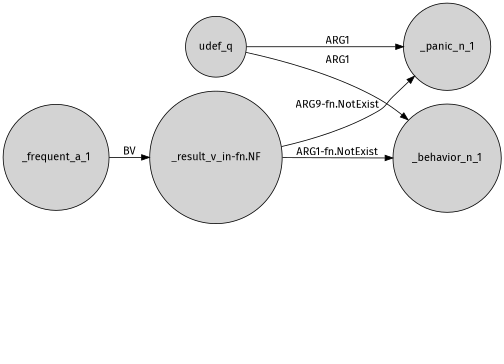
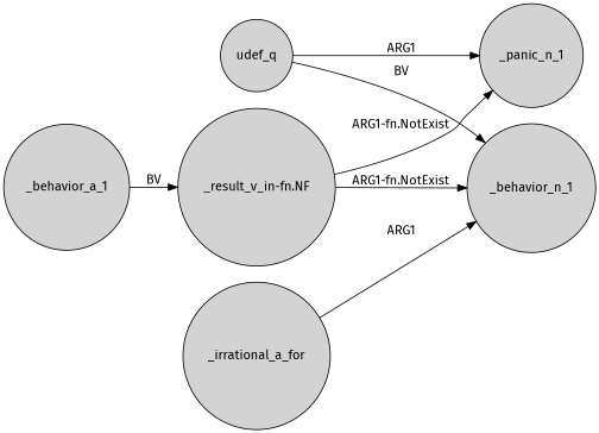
  digraph {
    fontname="Fira Sans"
    rankdir=LR
    node [fontname="Fira Sans" shape=circle style=filled]
    edge [fontname="Fira Sans"]
+   _irrational_a_for
    _behavior_n_1
    "_result_v_in-fn.NF"
    _panic_n_1
    udef_q
-   _frequent_a_1
+   _frequent_a_1 [label=_behavior_a_1]
+   _irrational_a_for -> _behavior_n_1 [label=ARG1]
    "_result_v_in-fn.NF" -> _behavior_n_1 [label="ARG1-fn.NotExist"]
-   "_result_v_in-fn.NF" -> _panic_n_1 [label="ARG9-fn.NotExist"]
-   udef_q -> _behavior_n_1 [label=ARG1]
+   "_result_v_in-fn.NF" -> _panic_n_1 [label="ARG1-fn.NotExist"]
+   udef_q -> _behavior_n_1 [label=BV]
    udef_q -> _panic_n_1 [label=ARG1]
    _frequent_a_1 -> "_result_v_in-fn.NF" [label=BV]
  }
